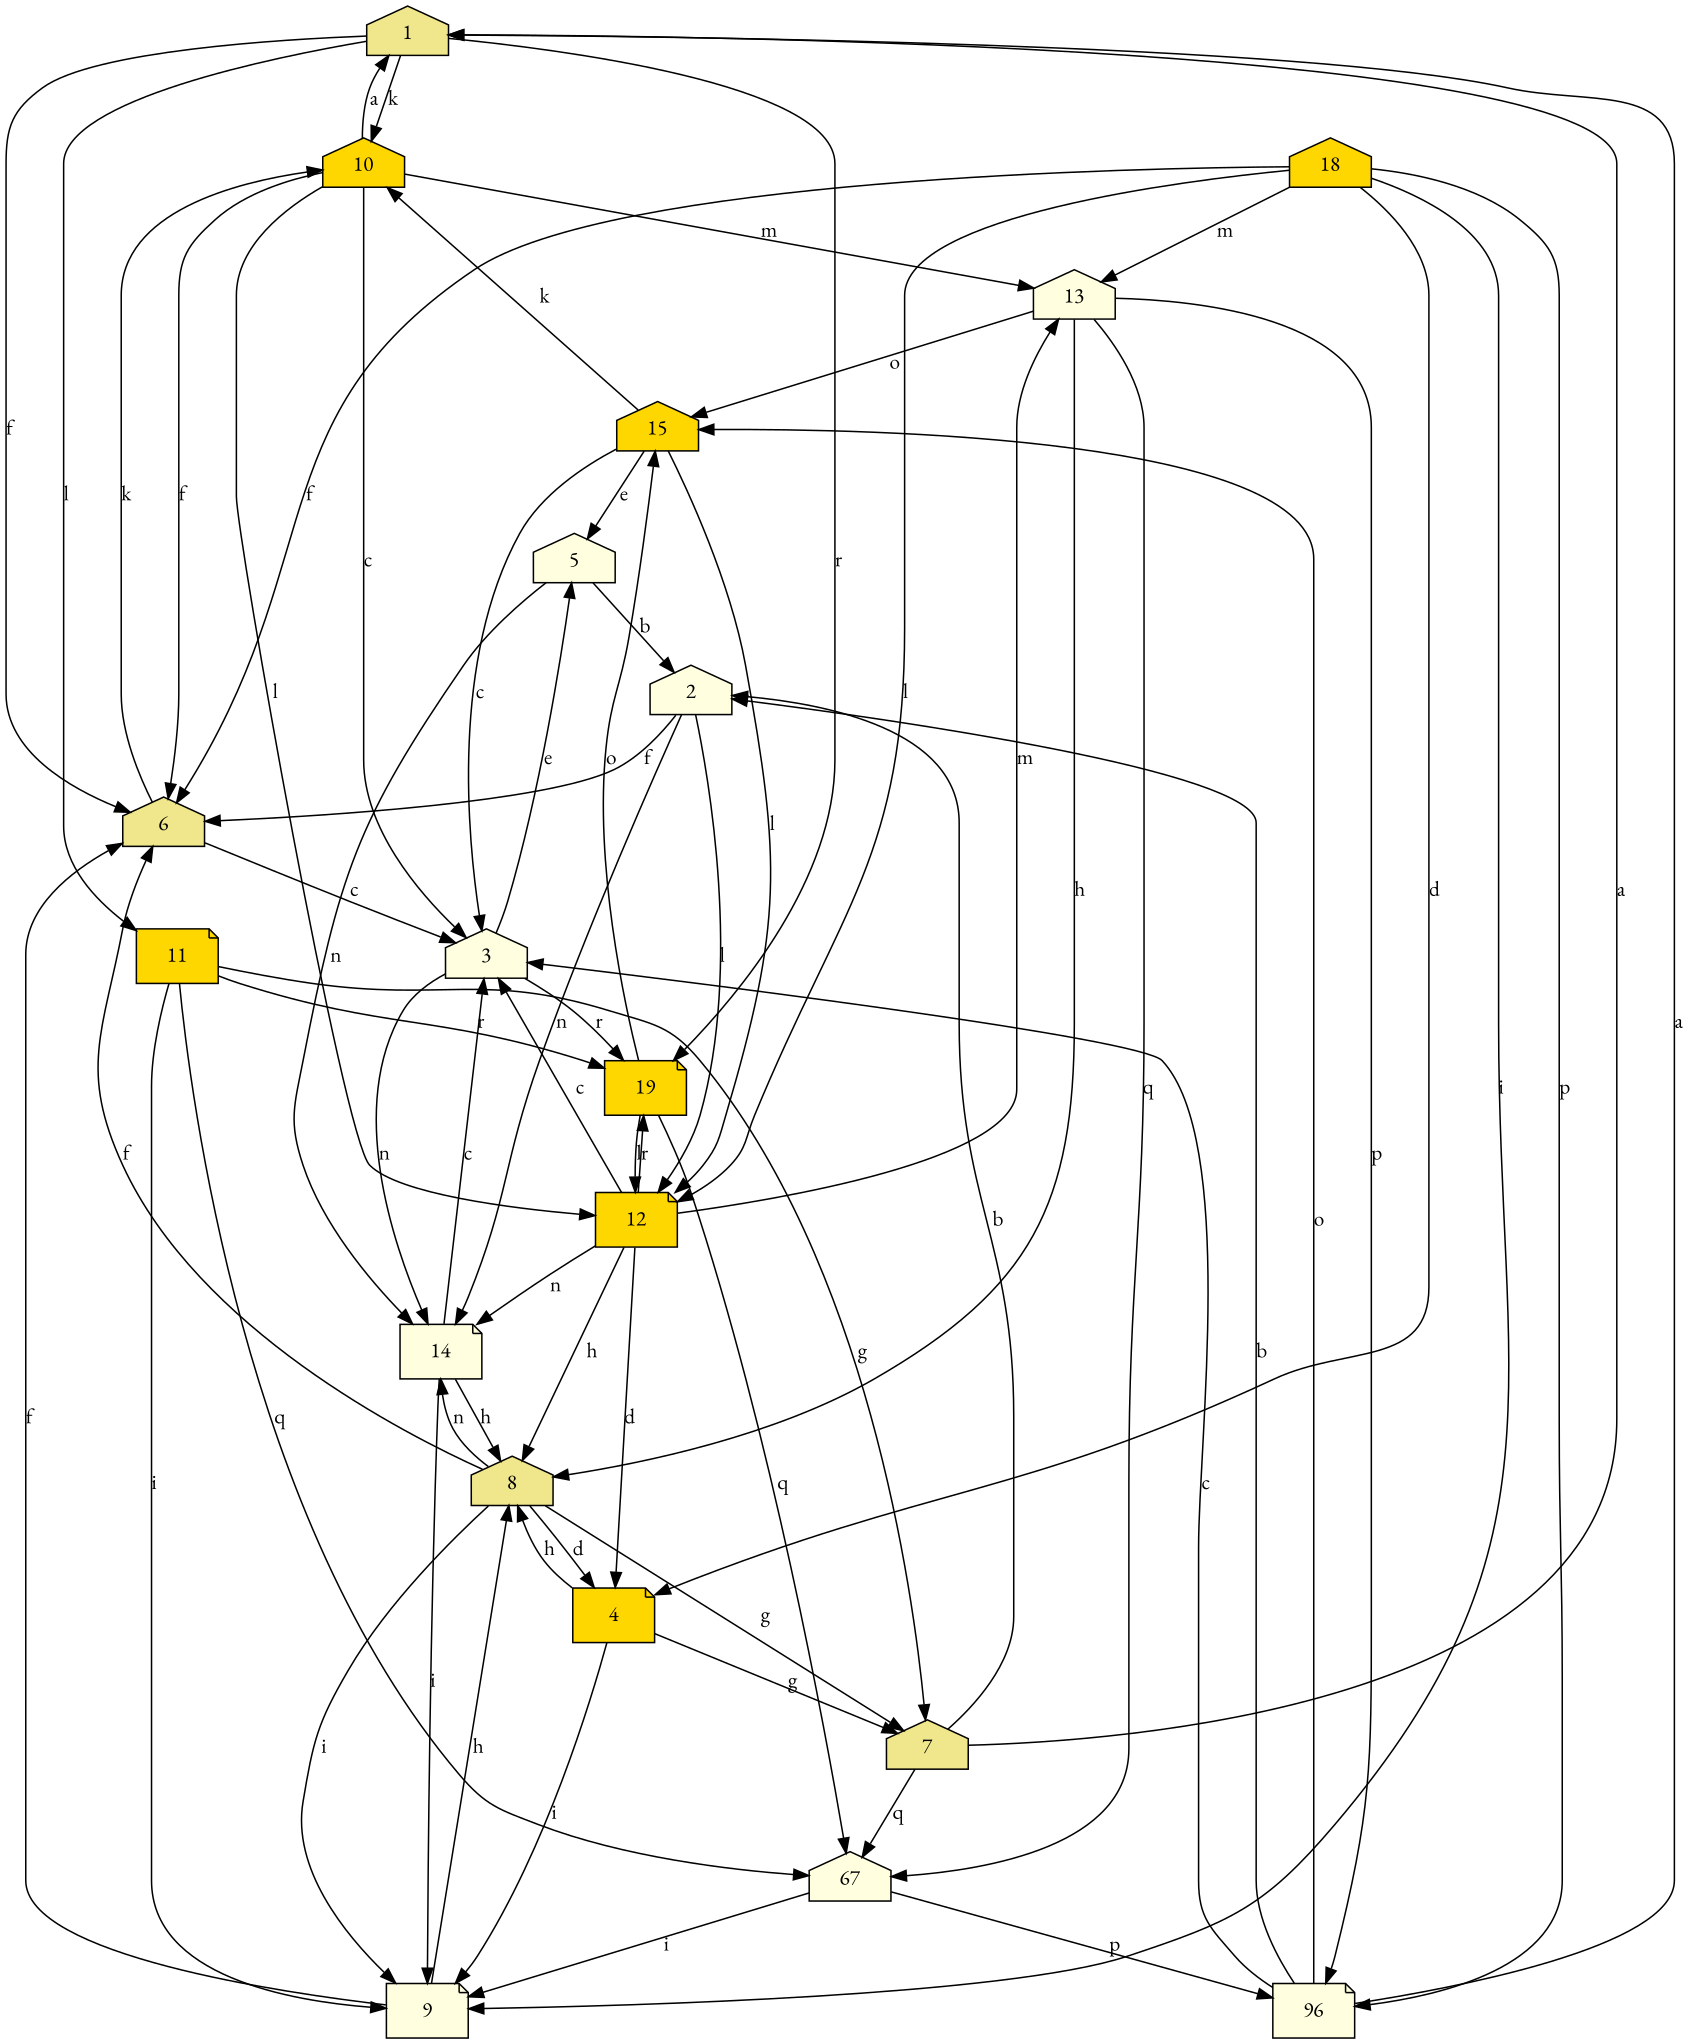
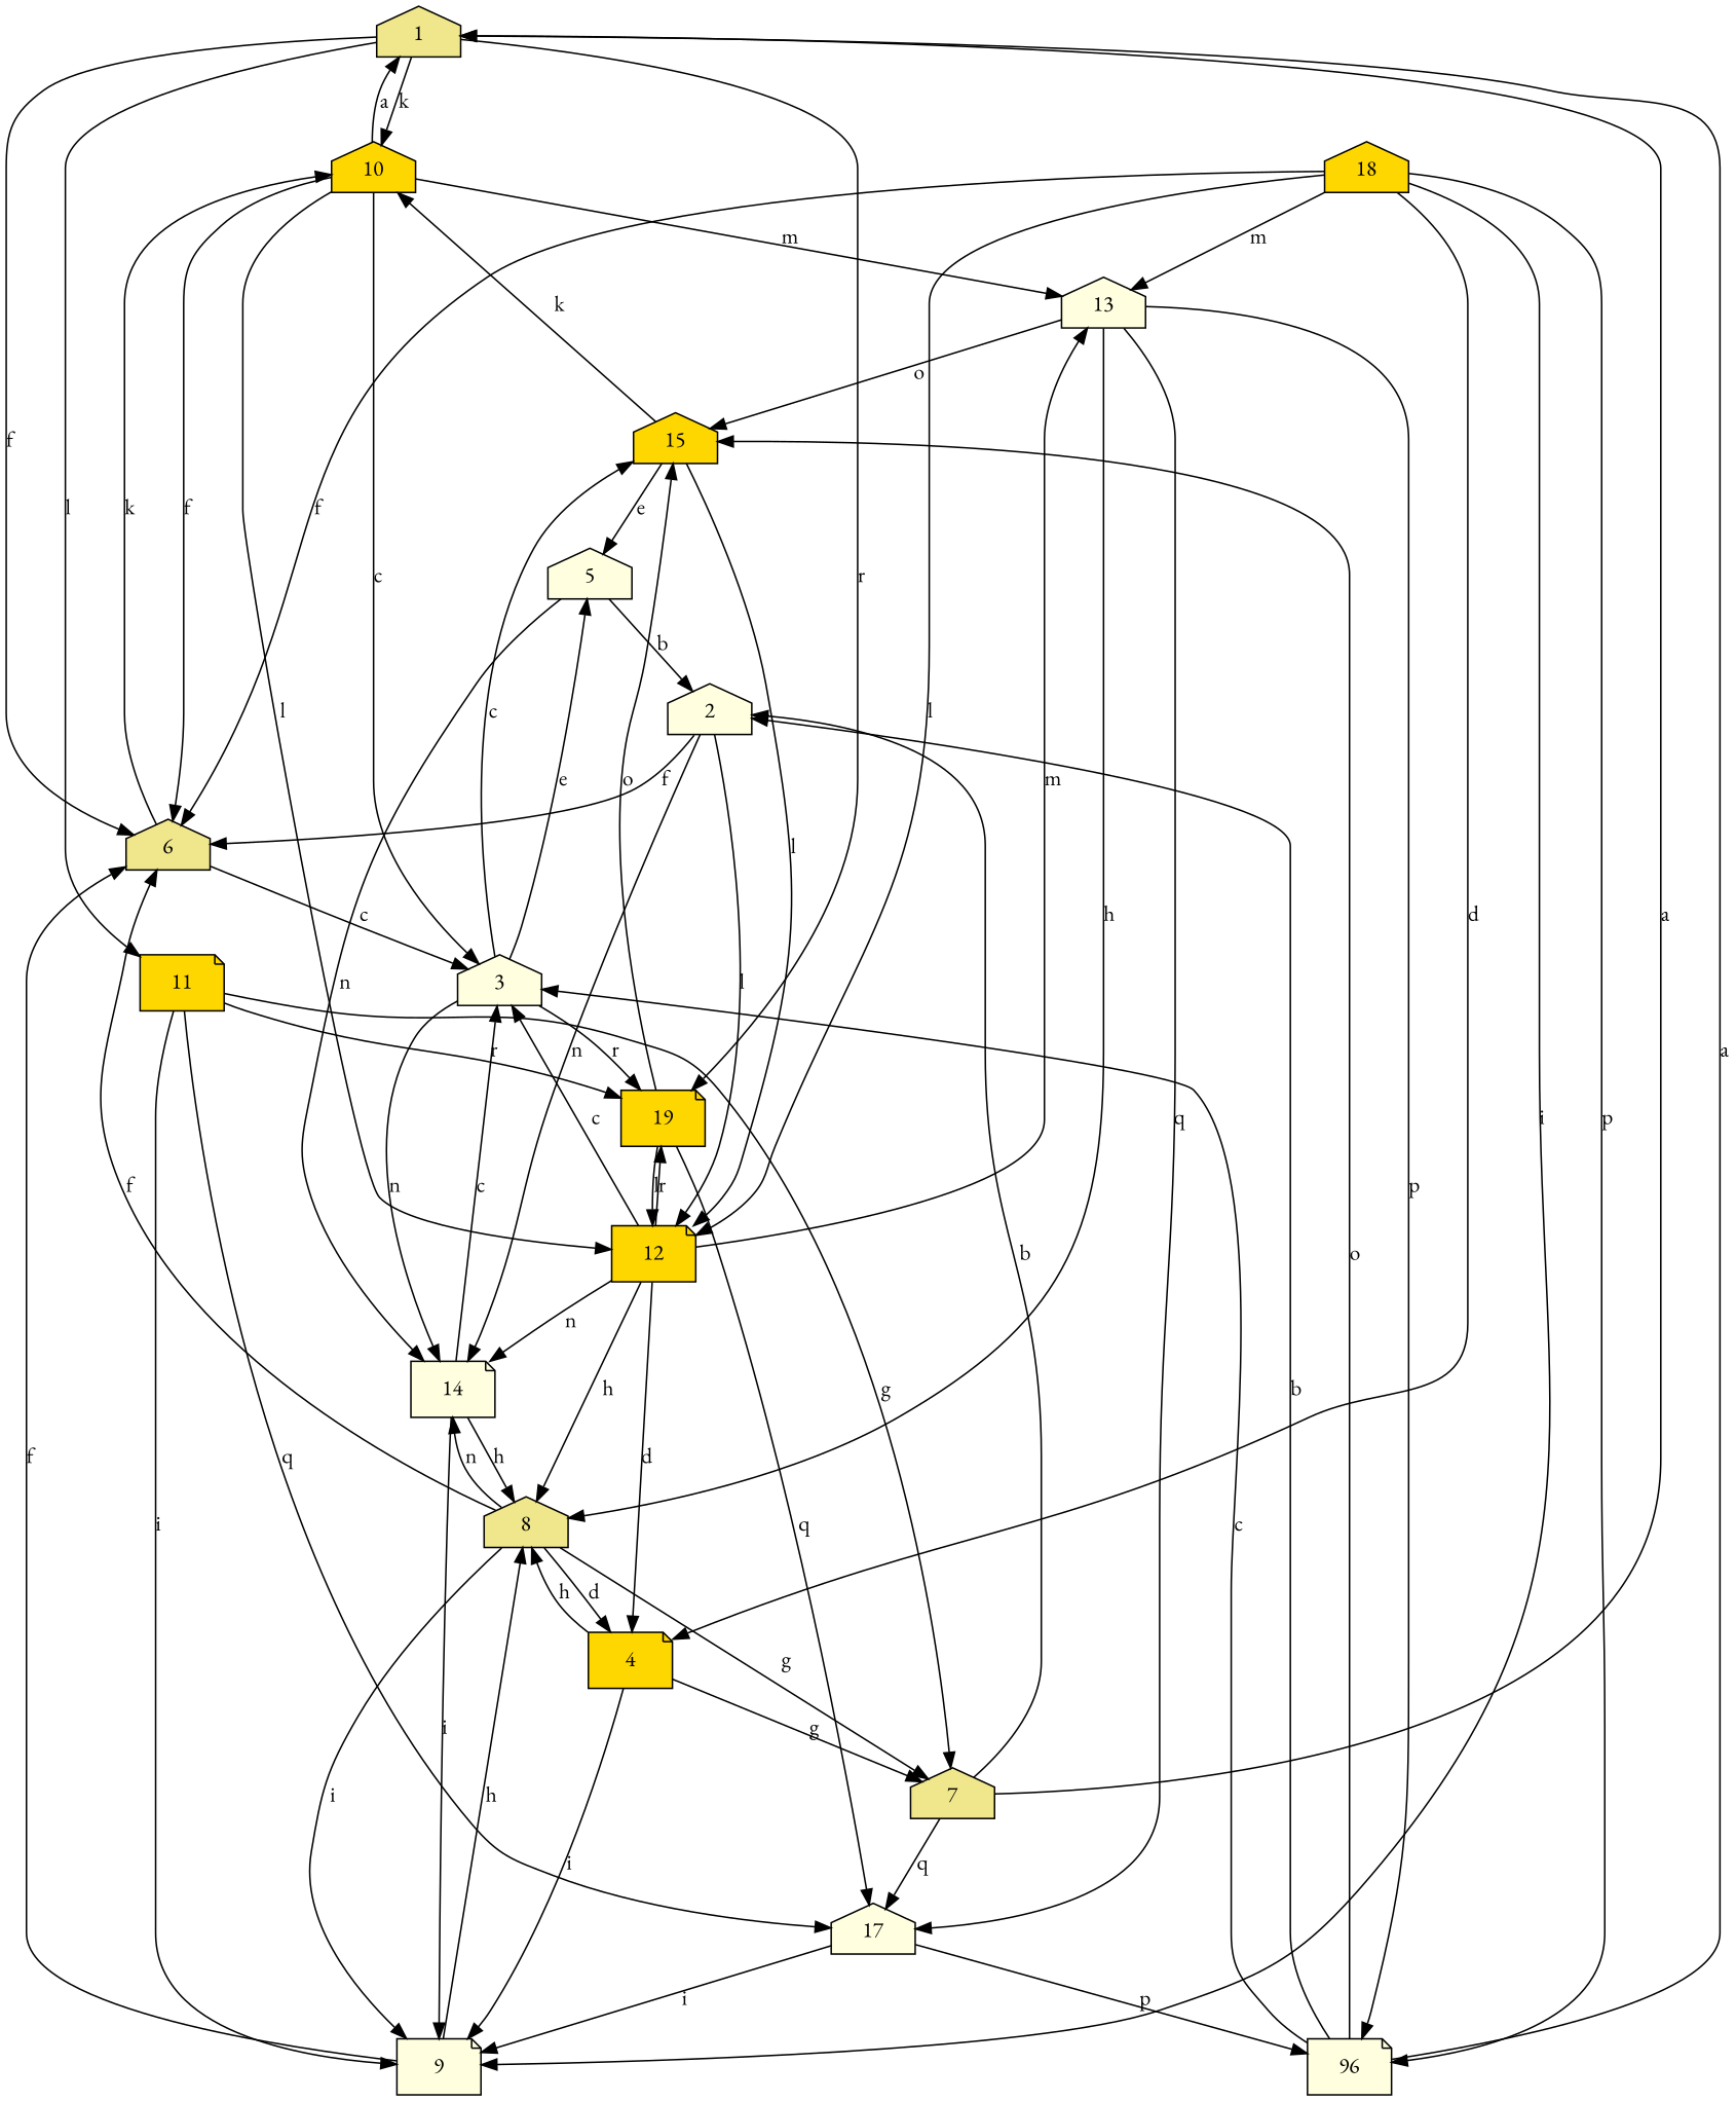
  strict digraph {
    fontname="EB Garamond"
    node [fillcolor=lightyellow fontname="EB Garamond" shape=house style=filled]
    edge [fontname="EB Garamond"]
    1 [fillcolor=khaki]
    10 [fillcolor=gold]
    6 [fillcolor=khaki]
    12 [fillcolor=gold shape=note]
    3
    13
    15 [fillcolor=gold]
    5
    18 [fillcolor=gold]
    4 [fillcolor=gold shape=note]
    9 [shape=note]
    n12 [label=96 shape=note]
    11 [fillcolor=gold shape=note]
    19 [fillcolor=gold shape=note]
    7 [fillcolor=khaki]
-   17 [label=67]
+   17
    2
    14 [shape=note]
    8 [fillcolor=khaki]
    1 -> 10 [label=k]
    1 -> 6 [label=f]
    1 -> 11 [label=l]
    1 -> 19 [label=r]
    10 -> 1 [label=a]
    10 -> 6 [label=f]
    10 -> 12 [label=l]
    10 -> 3 [label=c]
    10 -> 13 [label=m]
    6 -> 10 [label=k]
    6 -> 3 [label=c]
    12 -> 3 [label=c]
    12 -> 13 [label=m]
    12 -> 4 [label=d]
    12 -> 19 [label=r]
    12 -> 14 [label=n]
    12 -> 8 [label=h]
    3 -> 5 [label=e]
    3 -> 19 [label=r]
    3 -> 14 [label=n]
    13 -> 15 [label=o]
    13 -> n12 [label=p]
    13 -> 17 [label=q]
    13 -> 8 [label=h]
    15 -> 10 [label=k]
    15 -> 12 [label=l]
-   15 -> 3 [label=c]
+   3 -> 15 [label=c]
    15 -> 5 [label=e]
    5 -> 2 [label=b]
    5 -> 14 [label=n]
    18 -> 6 [label=f]
    18 -> 12 [label=l]
    18 -> 13 [label=m]
    18 -> 4 [label=d]
    18 -> 9 [label=i]
    18 -> n12 [label=p]
    4 -> 9 [label=i]
    4 -> 7 [label=g]
    4 -> 8 [label=h]
    9 -> 6 [label=f]
    9 -> 8 [label=h]
    n12 -> 1 [label=a]
    n12 -> 3 [label=c]
    n12 -> 15 [label=o]
    n12 -> 2 [label=b]
    11 -> 9 [label=i]
    11 -> 19 [label=r]
    11 -> 7 [label=g]
    11 -> 17 [label=q]
    19 -> 12 [label=l]
    19 -> 15 [label=o]
    19 -> 17 [label=q]
    7 -> 1 [label=a]
    7 -> 17 [label=q]
    7 -> 2 [label=b]
    17 -> 9 [label=i]
    17 -> n12 [label=p]
    2 -> 6 [label=f]
    2 -> 12 [label=l]
    2 -> 14 [label=n]
    14 -> 3 [label=c]
    14 -> 9 [label=i]
    14 -> 8 [label=h]
    8 -> 6 [label=f]
    8 -> 4 [label=d]
    8 -> 9 [label=i]
    8 -> 7 [label=g]
    8 -> 14 [label=n]
  }
